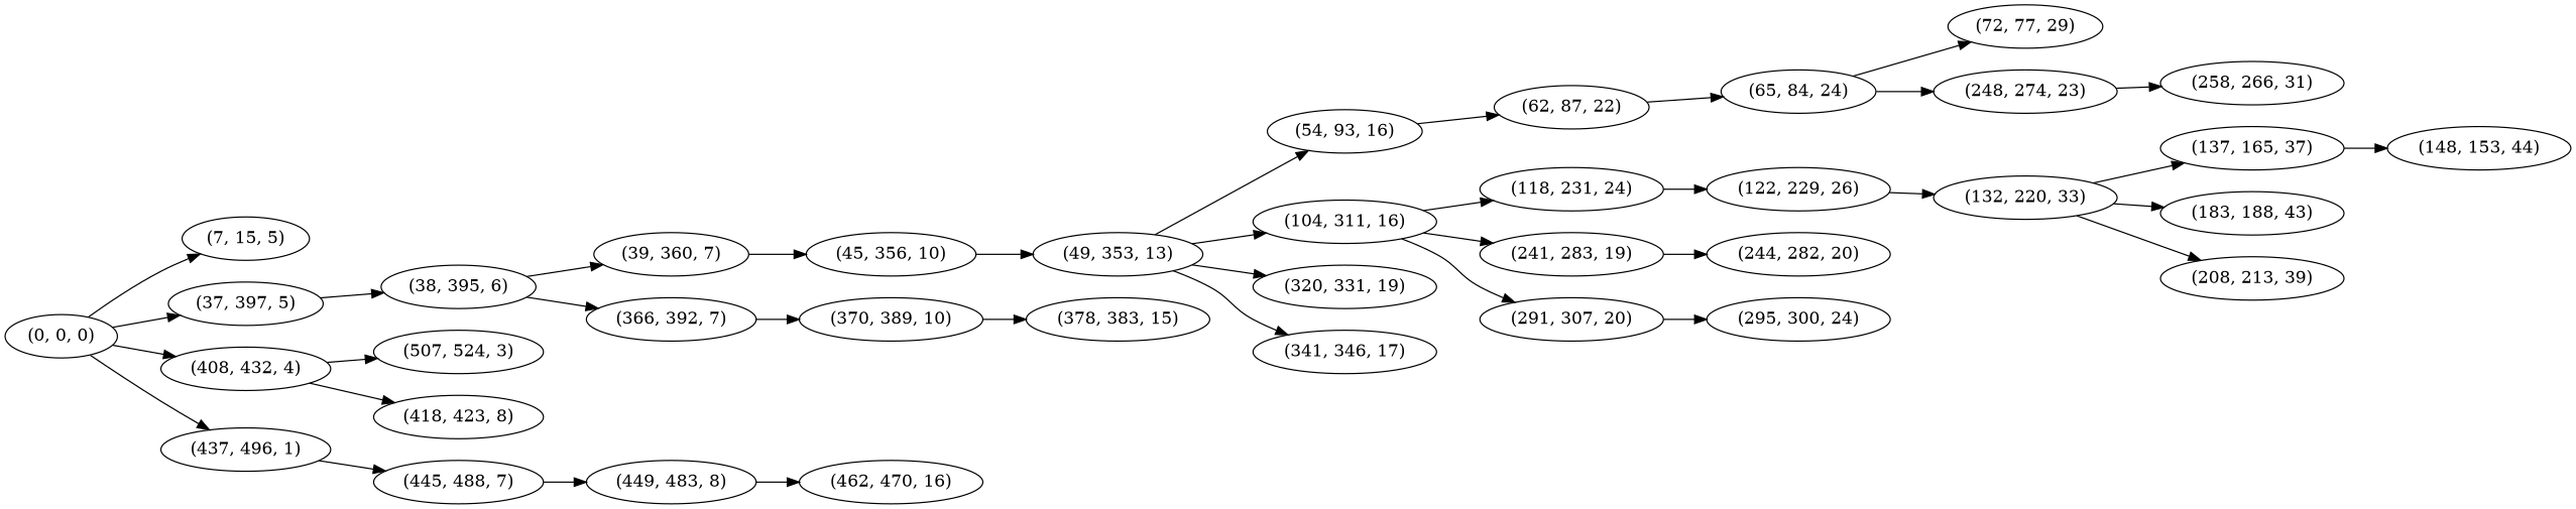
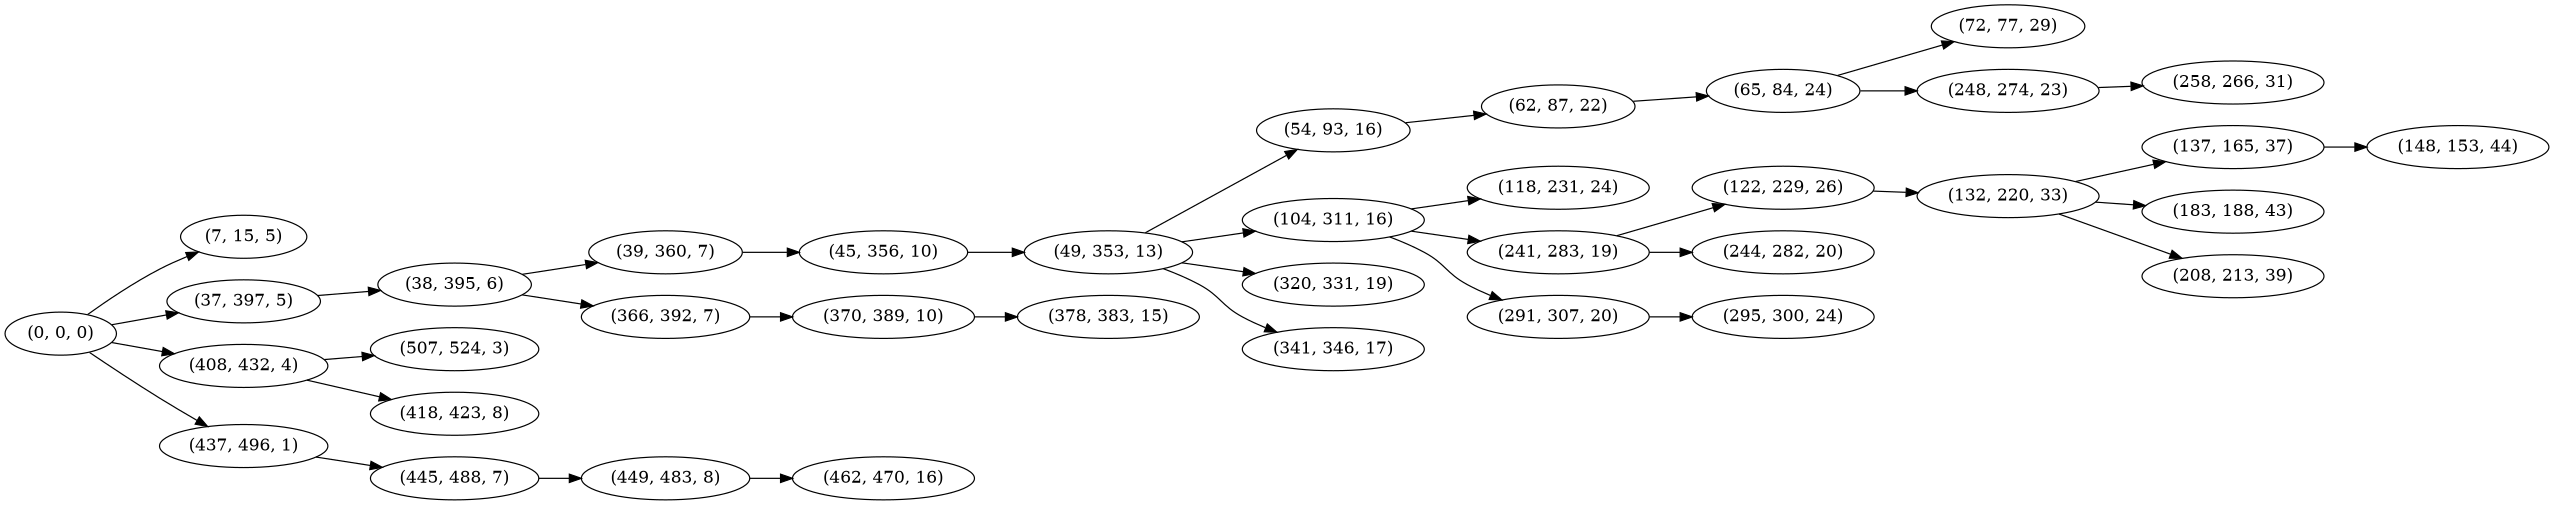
  digraph {
    rankdir=LR
    "(0, 0, 0)"
    "(7, 15, 5)"
    "(37, 397, 5)"
    "(408, 432, 4)"
    "(437, 496, 1)"
    "(38, 395, 6)"
    "(507, 524, 3)"
    "(418, 423, 8)"
    "(445, 488, 7)"
    "(39, 360, 7)"
    "(366, 392, 7)"
    "(45, 356, 10)"
    "(370, 389, 10)"
    "(49, 353, 13)"
    "(54, 93, 16)"
    "(104, 311, 16)"
    "(320, 331, 19)"
    "(341, 346, 17)"
    "(62, 87, 22)"
    "(118, 231, 24)"
    "(241, 283, 19)"
    "(291, 307, 20)"
    "(65, 84, 24)"
    "(72, 77, 29)"
    "(248, 274, 23)"
    "(122, 229, 26)"
    "(244, 282, 20)"
    "(295, 300, 24)"
    "(132, 220, 33)"
    "(137, 165, 37)"
    "(183, 188, 43)"
    "(208, 213, 39)"
    "(148, 153, 44)"
    "(258, 266, 31)"
    "(378, 383, 15)"
    "(449, 483, 8)"
    "(462, 470, 16)"
    "(0, 0, 0)" -> "(7, 15, 5)"
    "(0, 0, 0)" -> "(37, 397, 5)"
    "(0, 0, 0)" -> "(408, 432, 4)"
    "(0, 0, 0)" -> "(437, 496, 1)"
    "(37, 397, 5)" -> "(38, 395, 6)"
    "(408, 432, 4)" -> "(507, 524, 3)"
    "(408, 432, 4)" -> "(418, 423, 8)"
    "(437, 496, 1)" -> "(445, 488, 7)"
    "(38, 395, 6)" -> "(39, 360, 7)"
    "(38, 395, 6)" -> "(366, 392, 7)"
    "(445, 488, 7)" -> "(449, 483, 8)"
    "(39, 360, 7)" -> "(45, 356, 10)"
    "(366, 392, 7)" -> "(370, 389, 10)"
    "(45, 356, 10)" -> "(49, 353, 13)"
    "(370, 389, 10)" -> "(378, 383, 15)"
    "(49, 353, 13)" -> "(54, 93, 16)"
    "(49, 353, 13)" -> "(104, 311, 16)"
    "(49, 353, 13)" -> "(320, 331, 19)"
    "(49, 353, 13)" -> "(341, 346, 17)"
    "(54, 93, 16)" -> "(62, 87, 22)"
    "(104, 311, 16)" -> "(118, 231, 24)"
    "(104, 311, 16)" -> "(241, 283, 19)"
    "(104, 311, 16)" -> "(291, 307, 20)"
    "(62, 87, 22)" -> "(65, 84, 24)"
-   "(118, 231, 24)" -> "(122, 229, 26)"
+   "(241, 283, 19)" -> "(122, 229, 26)"
    "(241, 283, 19)" -> "(244, 282, 20)"
    "(291, 307, 20)" -> "(295, 300, 24)"
    "(65, 84, 24)" -> "(72, 77, 29)"
    "(65, 84, 24)" -> "(248, 274, 23)"
    "(248, 274, 23)" -> "(258, 266, 31)"
    "(122, 229, 26)" -> "(132, 220, 33)"
    "(132, 220, 33)" -> "(137, 165, 37)"
    "(132, 220, 33)" -> "(183, 188, 43)"
    "(132, 220, 33)" -> "(208, 213, 39)"
    "(137, 165, 37)" -> "(148, 153, 44)"
    "(449, 483, 8)" -> "(462, 470, 16)"
  }
